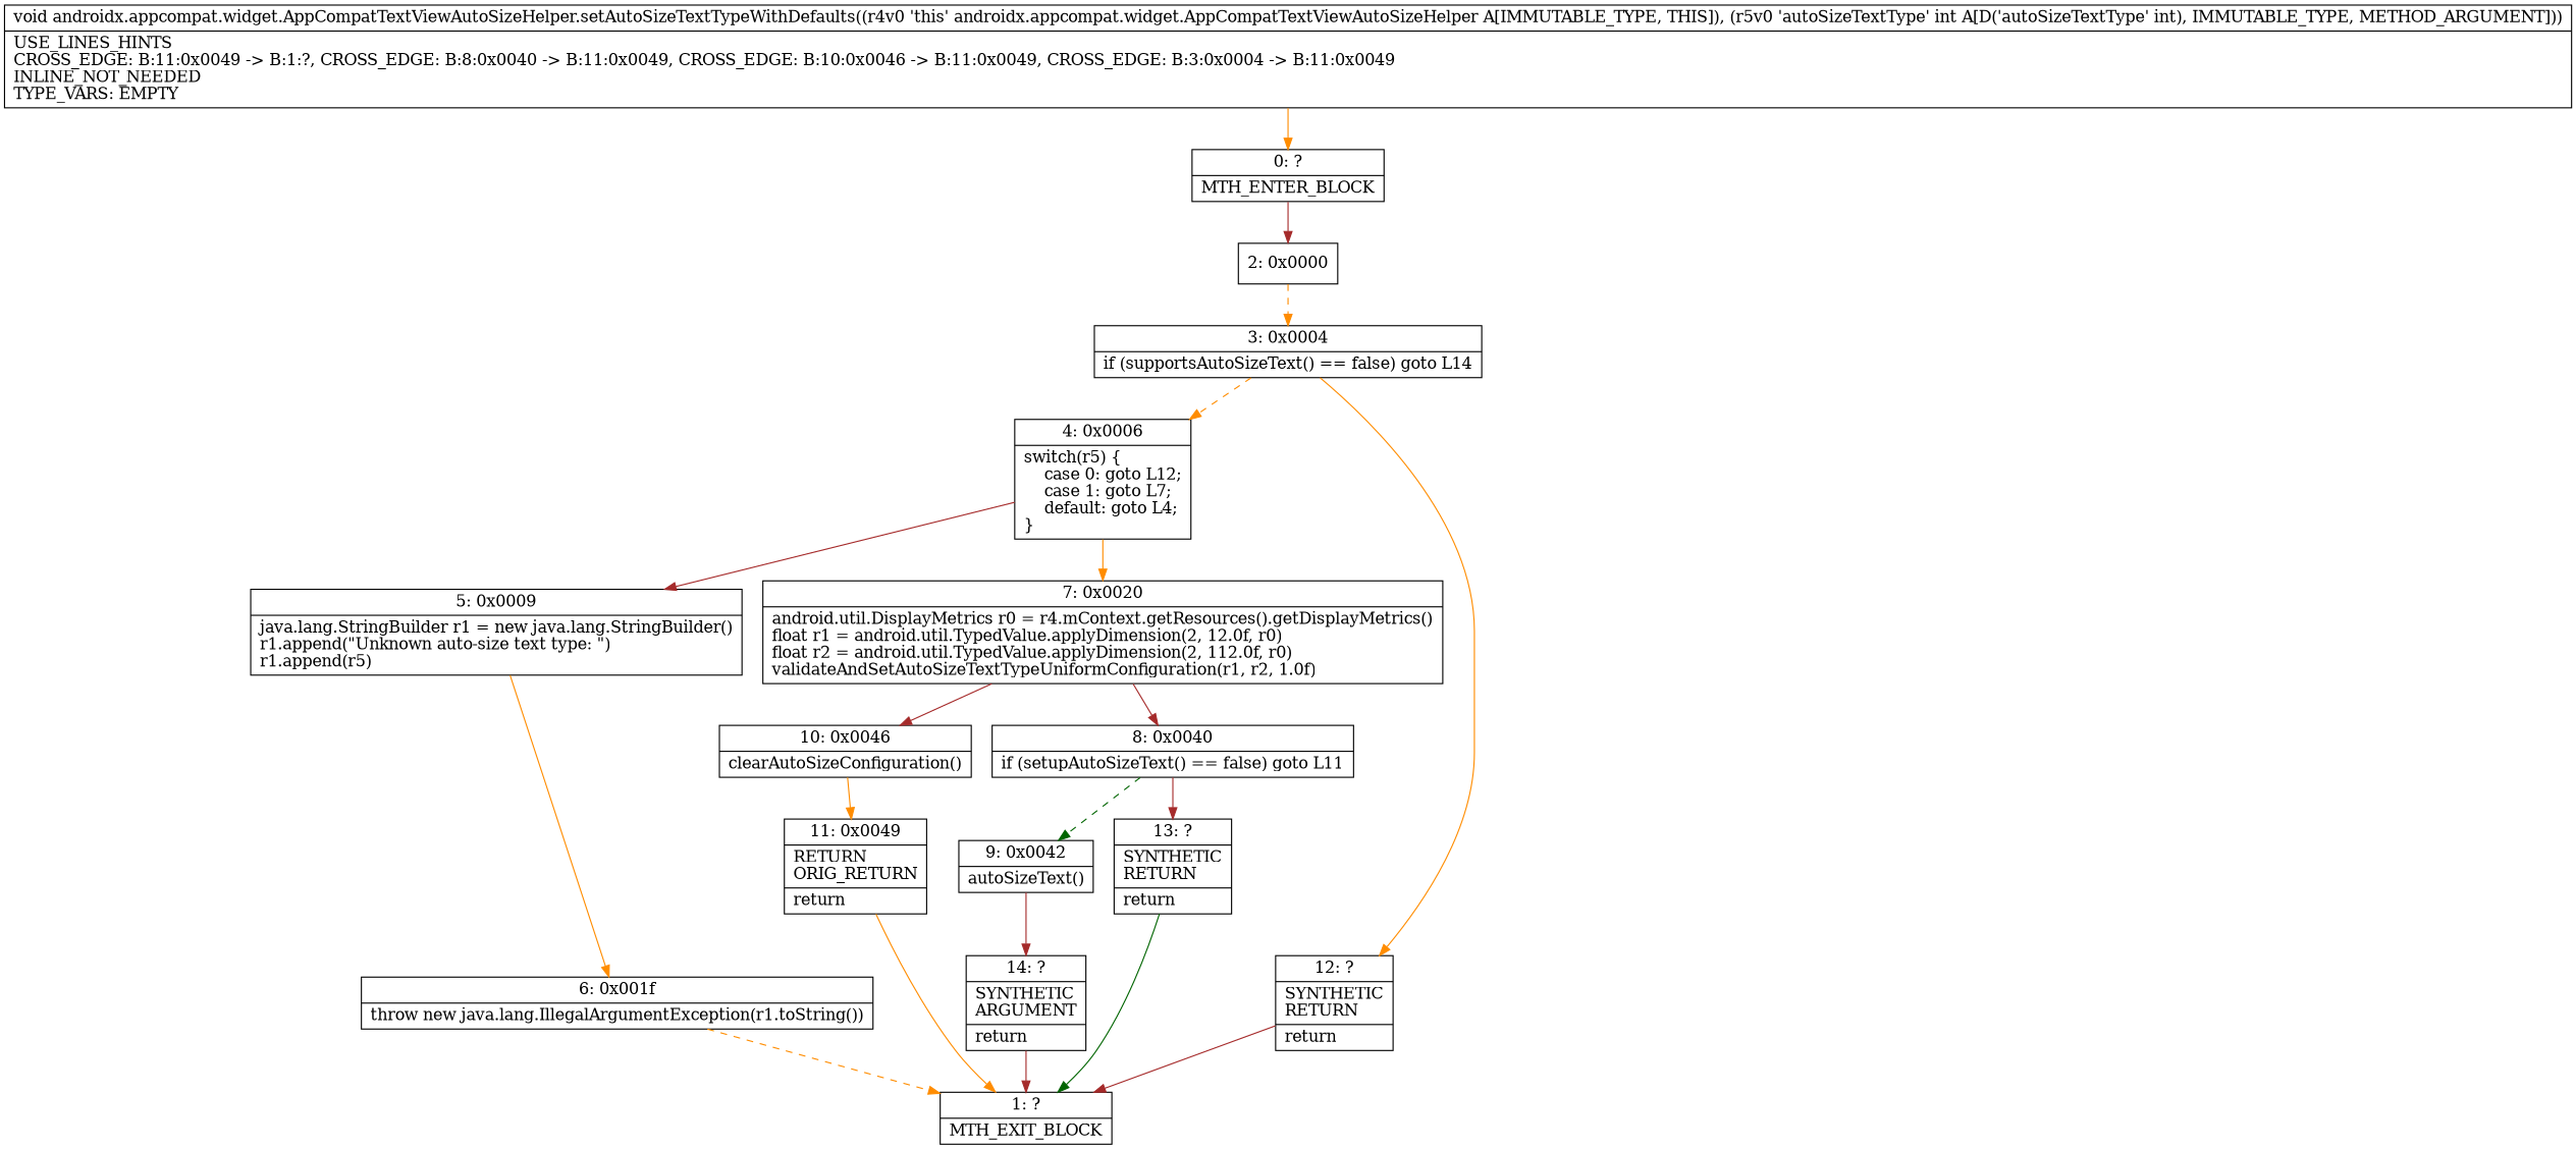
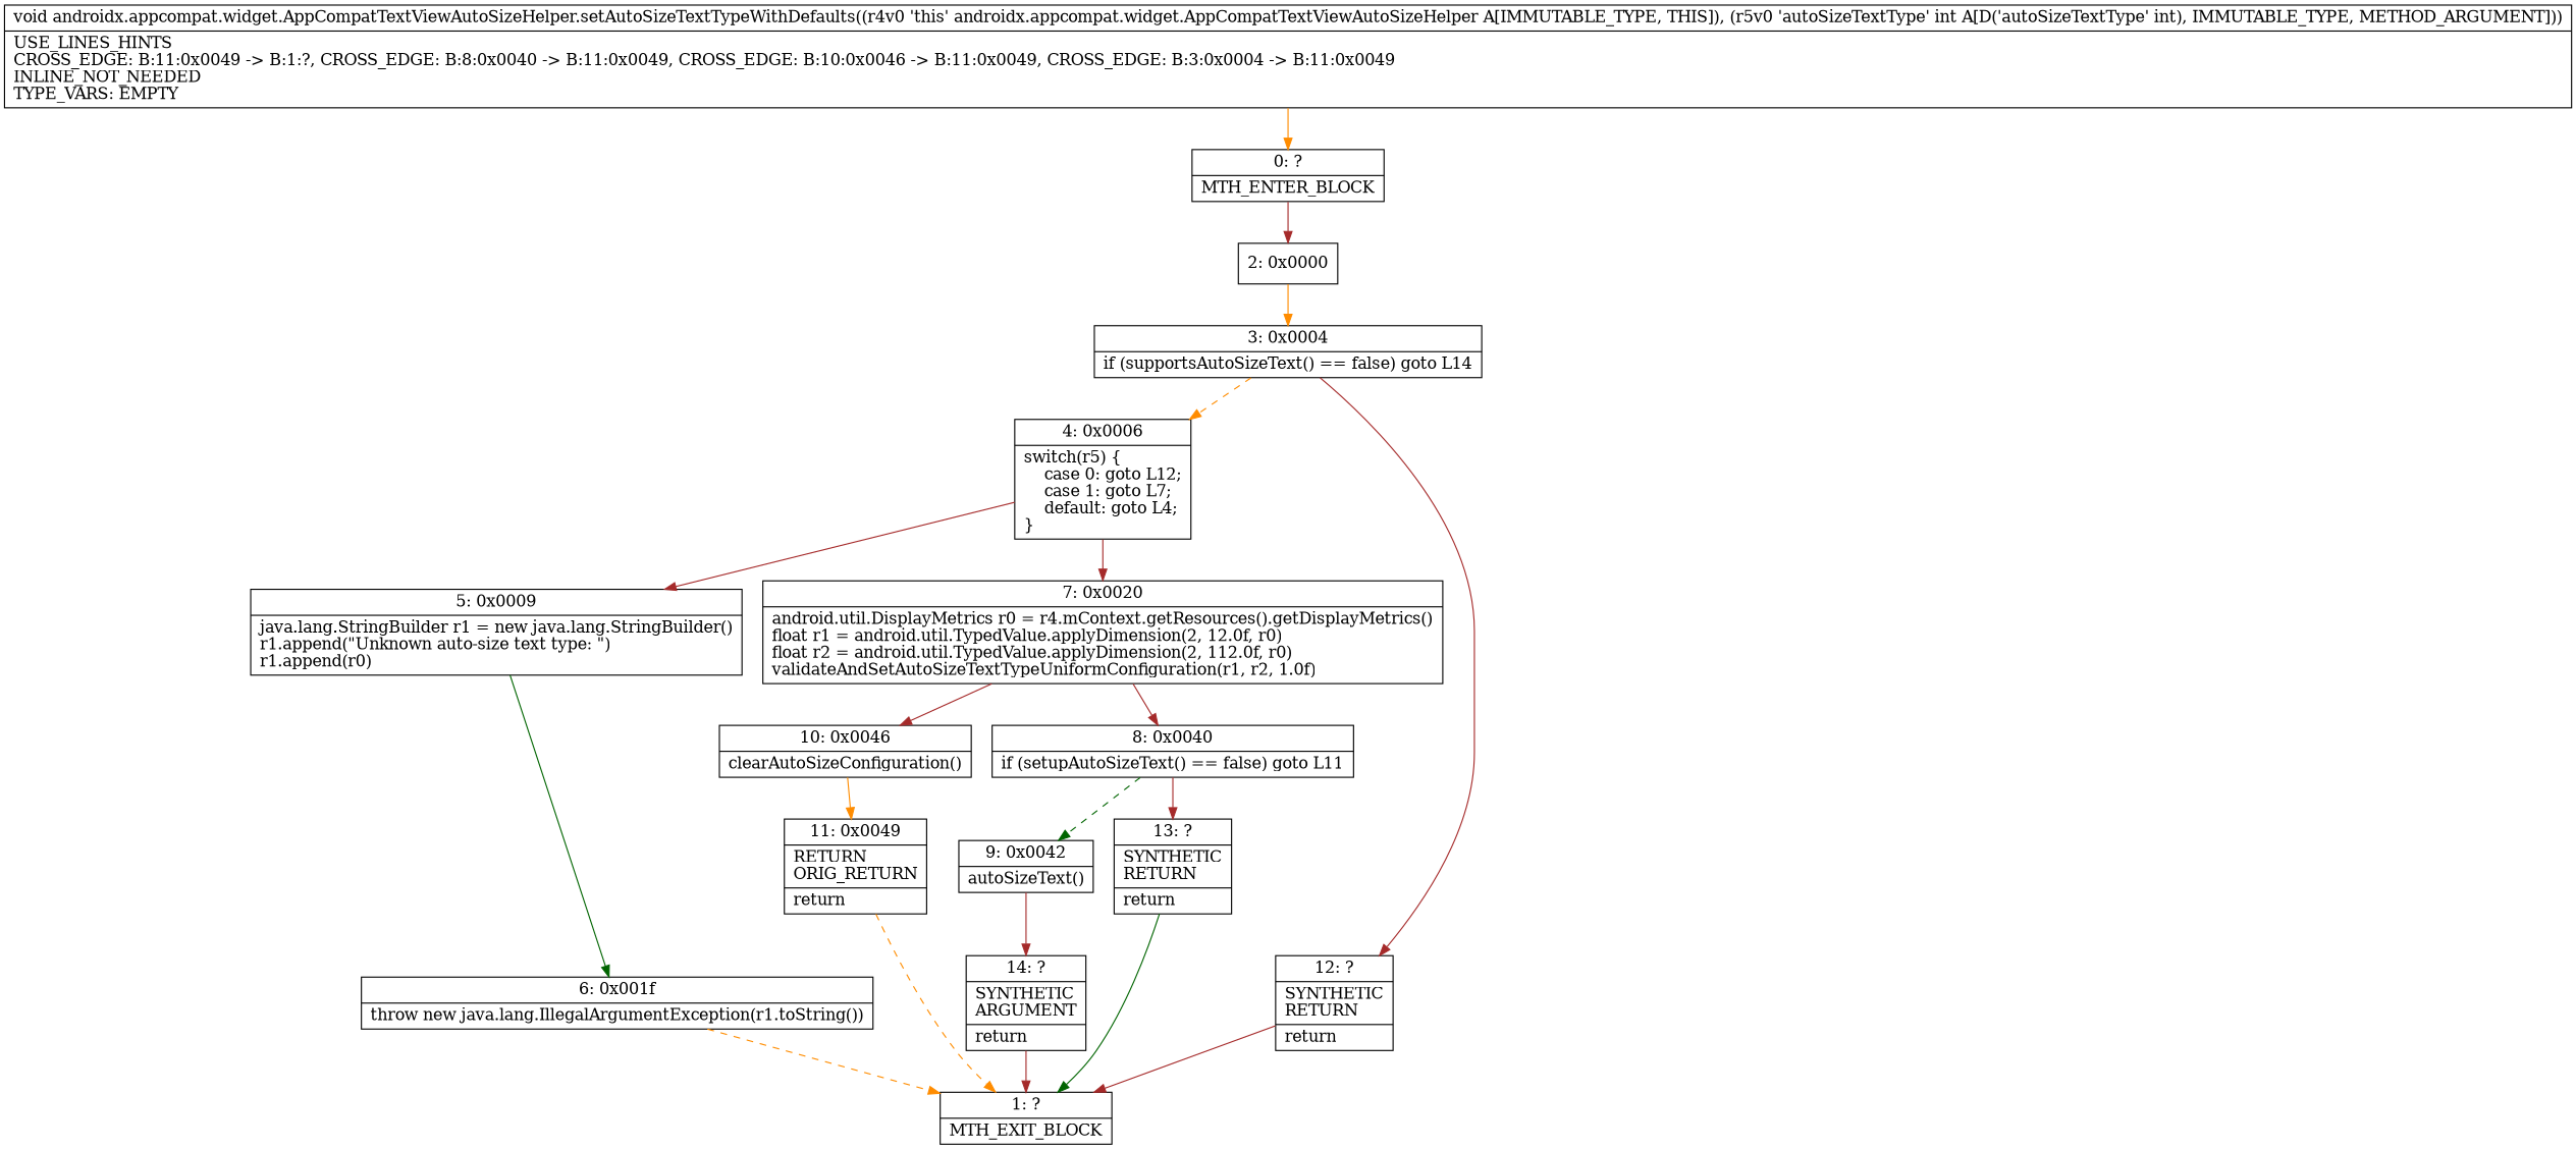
  digraph {
    node [shape=record]
    edge [color=brown]
    n1 [label="{0\:\ ?|MTH_ENTER_BLOCK\l}"]
    n2 [label="{2\:\ 0x0000}"]
    n3 [label="{3\:\ 0x0004|if (supportsAutoSizeText() == false) goto L14\l}"]
    n4 [label="{4\:\ 0x0006|switch(r5) \{\l    case 0: goto L12;\l    case 1: goto L7;\l    default: goto L4;\l\}\l}"]
    n5 [label="{12\:\ ?|SYNTHETIC\lRETURN\l|return\l}"]
-   n6 [label="{5\:\ 0x0009|java.lang.StringBuilder r1 = new java.lang.StringBuilder()\lr1.append(\"Unknown auto\-size text type: \")\lr1.append(r5)\l}"]
+   n6 [label="{5\:\ 0x0009|java.lang.StringBuilder r1 = new java.lang.StringBuilder()\lr1.append(\"Unknown auto\-size text type: \")\lr1.append(r0)\l}"]
    n7 [label="{7\:\ 0x0020|android.util.DisplayMetrics r0 = r4.mContext.getResources().getDisplayMetrics()\lfloat r1 = android.util.TypedValue.applyDimension(2, 12.0f, r0)\lfloat r2 = android.util.TypedValue.applyDimension(2, 112.0f, r0)\lvalidateAndSetAutoSizeTextTypeUniformConfiguration(r1, r2, 1.0f)\l}"]
    n8 [label="{1\:\ ?|MTH_EXIT_BLOCK\l}"]
    n9 [label="{6\:\ 0x001f|throw new java.lang.IllegalArgumentException(r1.toString())\l}"]
    n10 [label="{10\:\ 0x0046|clearAutoSizeConfiguration()\l}"]
    n11 [label="{8\:\ 0x0040|if (setupAutoSizeText() == false) goto L11\l}"]
    n12 [label="{11\:\ 0x0049|RETURN\lORIG_RETURN\l|return\l}"]
    n13 [label="{9\:\ 0x0042|autoSizeText()\l}"]
    n14 [label="{13\:\ ?|SYNTHETIC\lRETURN\l|return\l}"]
    n15 [label="{14\:\ ?|SYNTHETIC\lARGUMENT\l|return\l}"]
    n16 [label="{void androidx.appcompat.widget.AppCompatTextViewAutoSizeHelper.setAutoSizeTextTypeWithDefaults((r4v0 'this' androidx.appcompat.widget.AppCompatTextViewAutoSizeHelper A[IMMUTABLE_TYPE, THIS]), (r5v0 'autoSizeTextType' int A[D('autoSizeTextType' int), IMMUTABLE_TYPE, METHOD_ARGUMENT]))  | USE_LINES_HINTS\lCROSS_EDGE: B:11:0x0049 \-\> B:1:?, CROSS_EDGE: B:8:0x0040 \-\> B:11:0x0049, CROSS_EDGE: B:10:0x0046 \-\> B:11:0x0049, CROSS_EDGE: B:3:0x0004 \-\> B:11:0x0049\lINLINE_NOT_NEEDED\lTYPE_VARS: EMPTY\l}"]
    n1 -> n2
-   n2 -> n3 [color=darkorange style=dashed]
+   n2 -> n3 [color=darkorange]
    n3 -> n4 [color=darkorange style=dashed]
-   n3 -> n5 [color=darkorange]
+   n3 -> n5
    n4 -> n6
-   n4 -> n7 [color=darkorange]
+   n4 -> n7
    n5 -> n8
-   n6 -> n9 [color=darkorange]
+   n6 -> n9 [color=darkgreen]
    n7 -> n10
    n7 -> n11
    n9 -> n8 [color=darkorange style=dashed]
    n10 -> n12 [color=darkorange]
    n11 -> n13 [color=darkgreen style=dashed]
    n11 -> n14
-   n12 -> n8 [color=darkorange]
+   n12 -> n8 [color=darkorange style=dashed]
    n13 -> n15
    n14 -> n8 [color=darkgreen]
    n15 -> n8
    n16 -> n1 [color=darkorange]
  }
